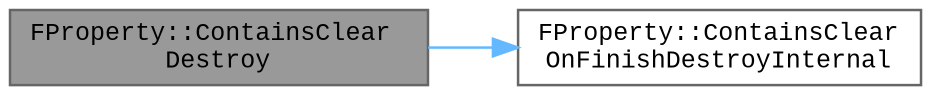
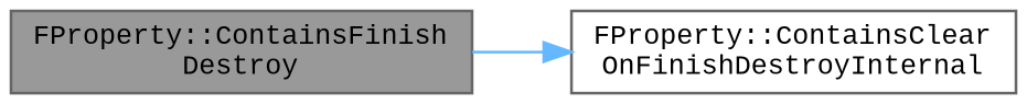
  digraph {
    rankdir=LR
    fontname="Liberation Mono"
    node [fontname="Liberation Mono" fontsize=10 shape=box style=filled]
-   n1 [color=gray40 fillcolor=grey60 fontcolor=black height=0.2 label="FProperty::ContainsClear\lDestroy" width=0.4]
+   n1 [color=gray40 fillcolor=grey60 fontcolor=black height=0.2 label="FProperty::ContainsFinish\lDestroy" width=0.4]
    n2 [color=grey40 fillcolor=white height=0.2 label="FProperty::ContainsClear\lOnFinishDestroyInternal" width=0.4]
    n1 -> n2 [color=steelblue1 fontname="Liberation Mono" fontsize=10 labelfontname=Helvetica labelfontsize=10 style=solid]
  }
